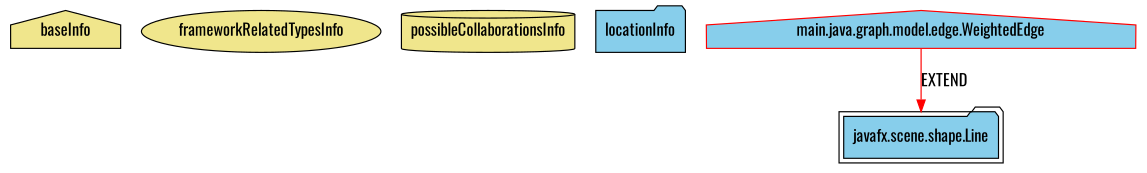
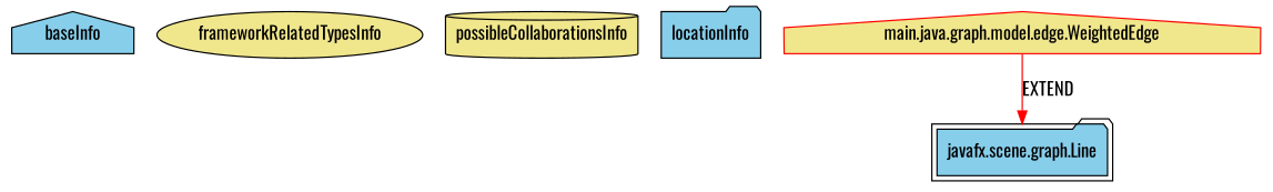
  digraph {
    fontname=Oswald
    node [style=filled fillcolor=khaki shape=house fontname=Oswald]
-   baseInfo [category=extension_graph graphId=349 isAnonymous=false possibleRelation=false]
+   baseInfo [category=extension_graph graphId=349 isAnonymous=false possibleRelation=false fillcolor=skyblue]
    frameworkRelatedTypesInfo [0="javafx.scene.shape.Line" shape=ellipse]
    possibleCollaborationsInfo [shape=cylinder]
    locationInfo [contextSignature=WeightedEdge filePath="/DenisTyschenko-JavaFx-Graph/JavaFx-Graph-master/src/main/java/graph/model/edge/WeightedEdge.java" graphId=349 projectName="DenisTyschenko-JavaFx-Graph" fillcolor=skyblue shape=folder]
-   n5 [color=red isFrameworkType=false label="main.java.graph.model.edge.WeightedEdge" vertexType=ROOT_CLIENT_CLASS_DECLARATION fillcolor=skyblue]
-   n6 [isFrameworkType=true label="javafx.scene.shape.Line" peripheries=2 vertexType=FRAMEWORK_CLASS_TYPE fillcolor=skyblue shape=folder]
+   n5 [color=red isFrameworkType=false label="main.java.graph.model.edge.WeightedEdge" vertexType=ROOT_CLIENT_CLASS_DECLARATION]
+   n6 [isFrameworkType=true label="javafx.scene.graph.Line" peripheries=2 vertexType=FRAMEWORK_CLASS_TYPE fillcolor=skyblue shape=folder]
    n5 -> n6 [color=red label=EXTEND arrowhead=normal fontname=Oswald]
  }
